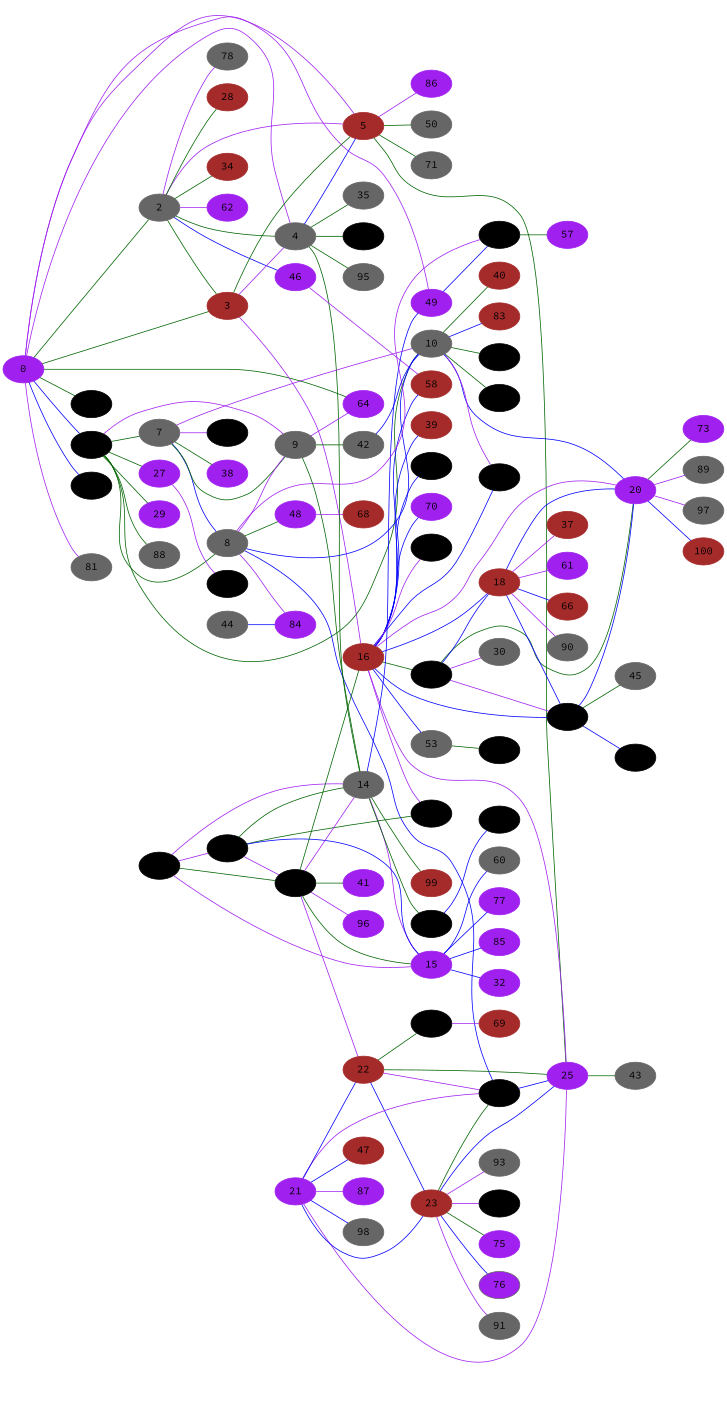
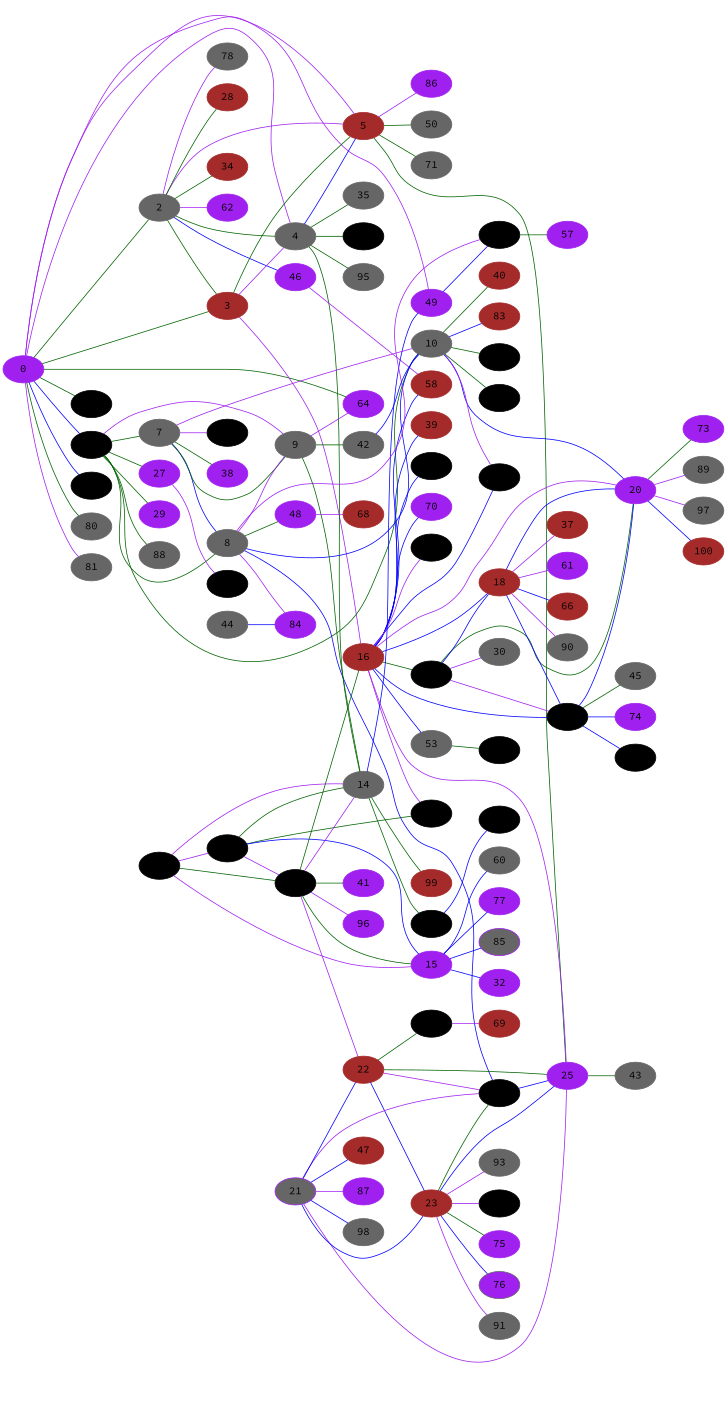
  graph {
    fontname="Source Code Pro"
    rankdir=LR
    node [color=gray40 fontname="Source Code Pro" style=filled]
    edge [color=darkgreen fontname="Source Code Pro"]
    n1 [color=purple label=0]
    2
    3 [color=brown]
    4
    5 [color=brown]
    6 [color=black]
    49 [color=purple]
    54 [color=black]
    64 [color=purple]
    72 [color=black]
+   80
    81
    28 [color=brown]
    34 [color=brown]
    46 [color=purple]
    62 [color=purple]
    78
    16 [color=brown]
    14
    35
    52 [color=black]
    95
    25 [color=purple]
    50
    71
    86 [color=purple]
    7
    8
    9
    10
    27 [color=purple]
    29 [color=purple]
    88
    56 [color=black]
    58 [color=brown]
    20 [color=purple]
    79 [color=black]
    55 [color=black]
    17 [color=black]
    18 [color=brown]
    19 [color=black]
    39 [color=brown]
    53
    67 [color=black]
    70 [color=purple]
    82 [color=black]
    15 [color=purple]
    59 [color=black]
    99 [color=brown]
    43
    38 [color=purple]
    65 [color=black]
    24 [color=black]
    48 [color=purple]
    84 [color=purple]
    42
    26 [color=black]
    31 [color=black]
    40 [color=brown]
    83 [color=brown]
    63 [color=black]
    44
    68 [color=brown]
    57 [color=purple]
    73 [color=purple]
    89
    97
    100 [color=brown]
    11 [color=black]
    12 [color=black]
    13 [color=black]
    22 [color=brown]
    41 [color=purple]
    96 [color=purple]
    32 [color=purple]
    60
    77 [color=purple]
-   85 [color=purple]
+   85 [color=purple fillcolor=gray40]
    23 [color=brown]
    33 [color=black]
    92 [color=black]
    30
    37 [color=brown]
    61 [color=purple]
    66 [color=brown]
    90
    36 [color=black]
    45
+   74 [color=purple]
    94 [color=black]
-   21 [color=purple]
+   21 [color=purple fillcolor=gray40]
    47 [color=brown]
    87 [color=purple]
    98
    51 [color=black]
    75 [color=purple]
    76 [fillcolor=purple]
    91
    93
    69 [color=brown]
    n1 -- 2
    n1 -- 3
    n1 -- 4 [color=purple]
    n1 -- 5 [color=purple]
    n1 -- 6 [color=blue]
    n1 -- 49 [color=purple]
    n1 -- 54
    n1 -- 64
    n1 -- 72 [color=blue]
+   n1 -- 80
    n1 -- 81 [color=purple]
    2 -- 3
    2 -- 4
    2 -- 5 [color=purple]
    2 -- 28
    2 -- 34
    2 -- 46 [color=blue]
    2 -- 62 [color=purple]
    2 -- 78 [color=purple]
    3 -- 4 [color=purple]
    3 -- 5
    3 -- 16 [color=purple]
    4 -- 5 [color=blue]
    4 -- 14
    4 -- 35
    4 -- 52
    4 -- 95
    5 -- 25
    5 -- 50
    5 -- 71
    5 -- 86 [color=purple]
    6 -- 7
    6 -- 8
    6 -- 9 [color=purple]
    6 -- 10
    6 -- 27
    6 -- 29
    6 -- 88
    49 -- 56 [color=blue]
    46 -- 58 [color=purple]
    16 -- 25 [color=purple]
    16 -- 58 [color=blue]
    16 -- 20 [color=purple]
    16 -- 79 [color=blue]
    16 -- 55 [color=purple]
    16 -- 17
    16 -- 18 [color=blue]
    16 -- 19 [color=blue]
    16 -- 39 [color=blue]
    16 -- 53 [color=blue]
    16 -- 67 [color=blue]
    16 -- 70 [color=blue]
    16 -- 82 [color=purple]
    14 -- 49 [color=blue]
-   14 -- 15 [color=purple]
    14 -- 59
    14 -- 99
    25 -- 43
    7 -- 8 [color=blue]
    7 -- 9
    7 -- 10 [color=purple]
    7 -- 38
    7 -- 65 [color=purple]
    8 -- 9 [color=purple]
    8 -- 10 [color=blue]
    8 -- 56 [color=purple]
    8 -- 24 [color=blue]
    8 -- 48
    8 -- 84 [color=purple]
    9 -- 64 [color=purple]
    9 -- 14
    9 -- 42
    10 -- 20 [color=blue]
    10 -- 79 [color=purple]
    10 -- 26
    10 -- 31
    10 -- 40
    10 -- 83 [color=blue]
    27 -- 63 [color=purple]
    56 -- 57
    20 -- 73
    20 -- 89 [color=purple]
    20 -- 97 [color=purple]
    20 -- 100 [color=blue]
    17 -- 20
    17 -- 18 [color=blue]
    17 -- 19 [color=purple]
    17 -- 30 [color=purple]
    18 -- 20 [color=blue]
    18 -- 19 [color=blue]
    18 -- 37 [color=purple]
    18 -- 61 [color=purple]
    18 -- 66 [color=blue]
    18 -- 90 [color=purple]
    19 -- 20 [color=blue]
    19 -- 36 [color=blue]
    19 -- 45
+   19 -- 74 [color=blue]
    53 -- 94
    15 -- 32 [color=blue]
    15 -- 60 [color=blue]
    15 -- 77 [color=blue]
    15 -- 85 [color=blue]
    59 -- 92 [color=blue]
    24 -- 25 [color=blue]
    48 -- 68 [color=purple]
    42 -- 10 [color=blue]
    44 -- 84 [color=blue]
    11 -- 14 [color=purple]
    11 -- 15 [color=purple]
    11 -- 12 [color=purple]
    11 -- 13
    12 -- 14
    12 -- 55
    12 -- 15 [color=blue]
    12 -- 13 [color=purple]
    13 -- 16
    13 -- 14 [color=purple]
    13 -- 15
    13 -- 22 [color=purple]
    13 -- 41
    13 -- 96 [color=purple]
    22 -- 25
    22 -- 24 [color=purple]
    22 -- 23 [color=blue]
    22 -- 33
    23 -- 25 [color=blue]
    23 -- 24
    23 -- 51 [color=purple]
    23 -- 75
    23 -- 76 [color=blue]
    23 -- 91 [color=purple]
    23 -- 93 [color=purple]
    33 -- 69 [color=purple]
    21 -- 25 [color=purple]
    21 -- 24 [color=purple]
    21 -- 22 [color=blue]
    21 -- 23 [color=blue]
    21 -- 47 [color=blue]
    21 -- 87 [color=purple]
    21 -- 98 [color=blue]
  }
